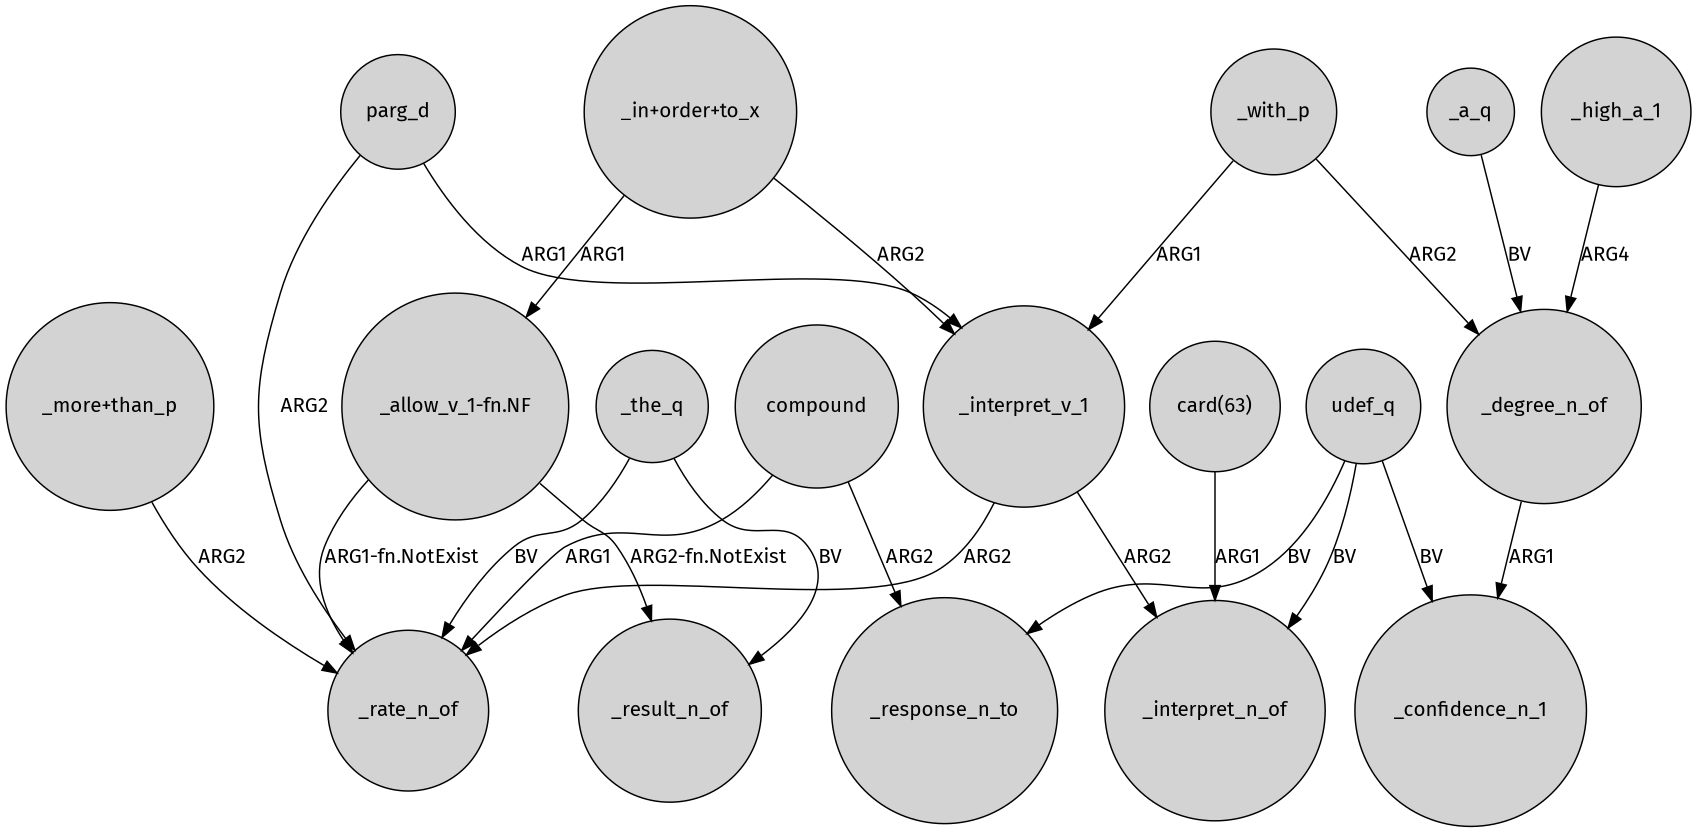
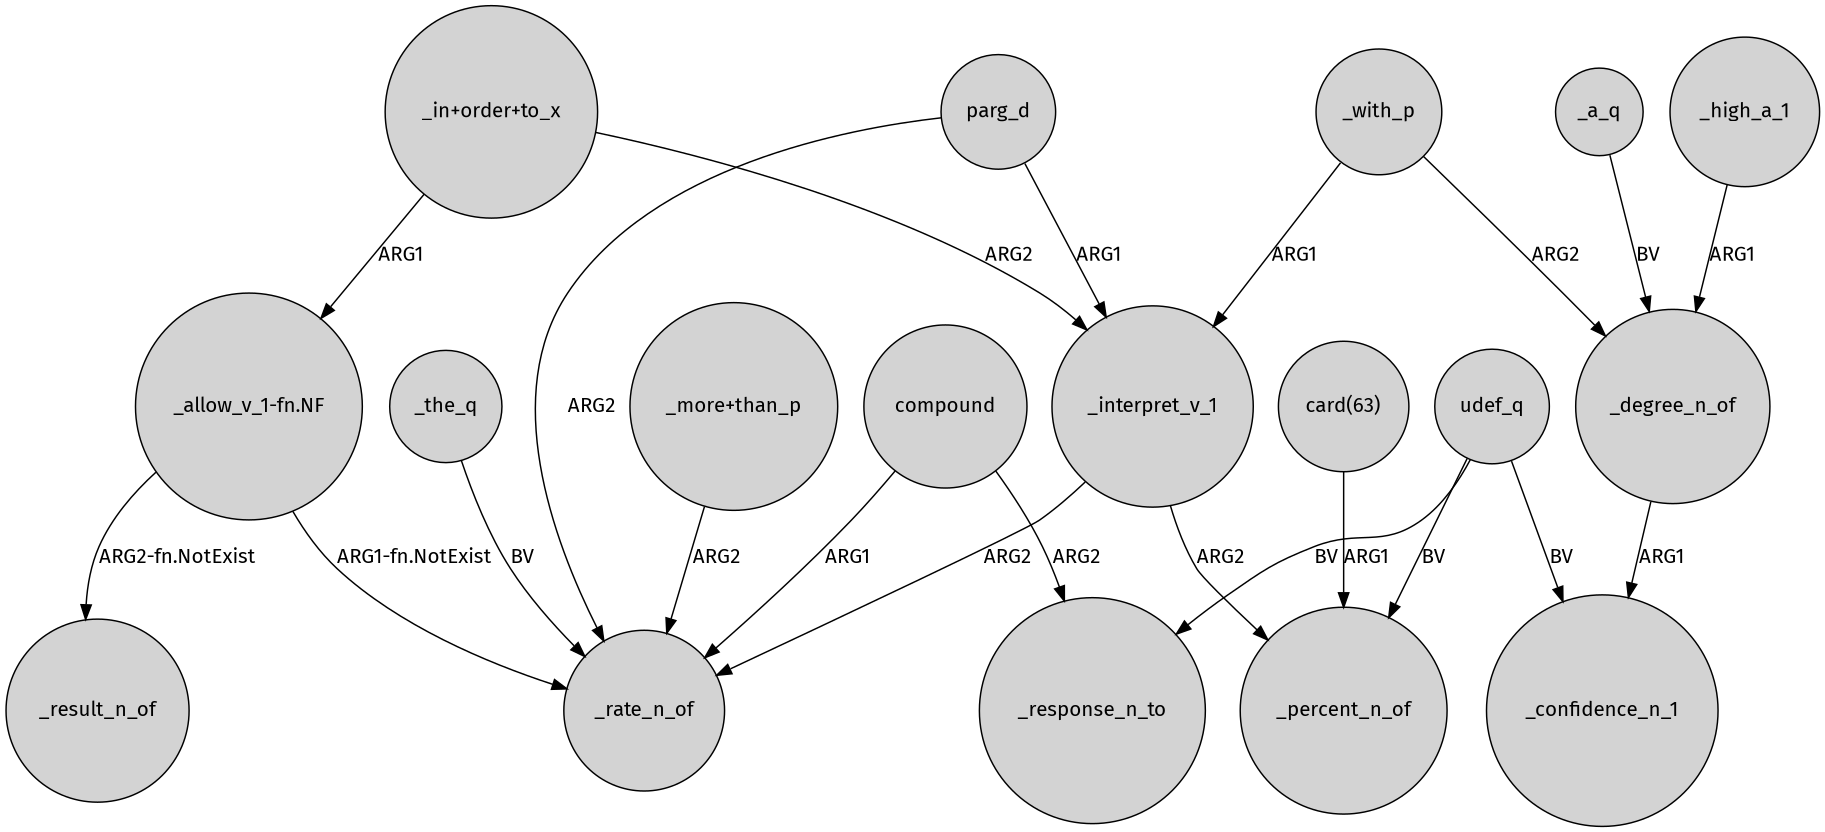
  digraph {
    fontname="Fira Sans"
    node [fontname="Fira Sans" shape=circle style=filled]
    edge [fontname="Fira Sans"]
    parg_d
    _interpret_v_1
    _rate_n_of
-   _percent_n_of [label=_interpret_n_of]
+   _percent_n_of
    _high_a_1
    _degree_n_of
    _confidence_n_1
    "_more+than_p"
    "_in+order+to_x"
    "_allow_v_1-fn.NF"
    _result_n_of
    _the_q
    compound
    _response_n_to
    _a_q
    _with_p
    udef_q
    "card(63)"
    parg_d -> _interpret_v_1 [label=ARG1]
    parg_d -> _rate_n_of [label=ARG2]
    _interpret_v_1 -> _rate_n_of [label=ARG2]
    _interpret_v_1 -> _percent_n_of [label=ARG2]
-   _high_a_1 -> _degree_n_of [label=ARG4]
+   _high_a_1 -> _degree_n_of [label=ARG1]
    _degree_n_of -> _confidence_n_1 [label=ARG1]
    "_more+than_p" -> _rate_n_of [label=ARG2]
    "_in+order+to_x" -> _interpret_v_1 [label=ARG2]
    "_in+order+to_x" -> "_allow_v_1-fn.NF" [label=ARG1]
    "_allow_v_1-fn.NF" -> _rate_n_of [label="ARG1-fn.NotExist"]
    "_allow_v_1-fn.NF" -> _result_n_of [label="ARG2-fn.NotExist"]
    _the_q -> _rate_n_of [label=BV]
-   _the_q -> _result_n_of [label=BV]
    compound -> _rate_n_of [label=ARG1]
    compound -> _response_n_to [label=ARG2]
    _a_q -> _degree_n_of [label=BV]
    _with_p -> _interpret_v_1 [label=ARG1]
    _with_p -> _degree_n_of [label=ARG2]
    udef_q -> _percent_n_of [label=BV]
    udef_q -> _confidence_n_1 [label=BV]
    udef_q -> _response_n_to [label=BV]
    "card(63)" -> _percent_n_of [label=ARG1]
  }
